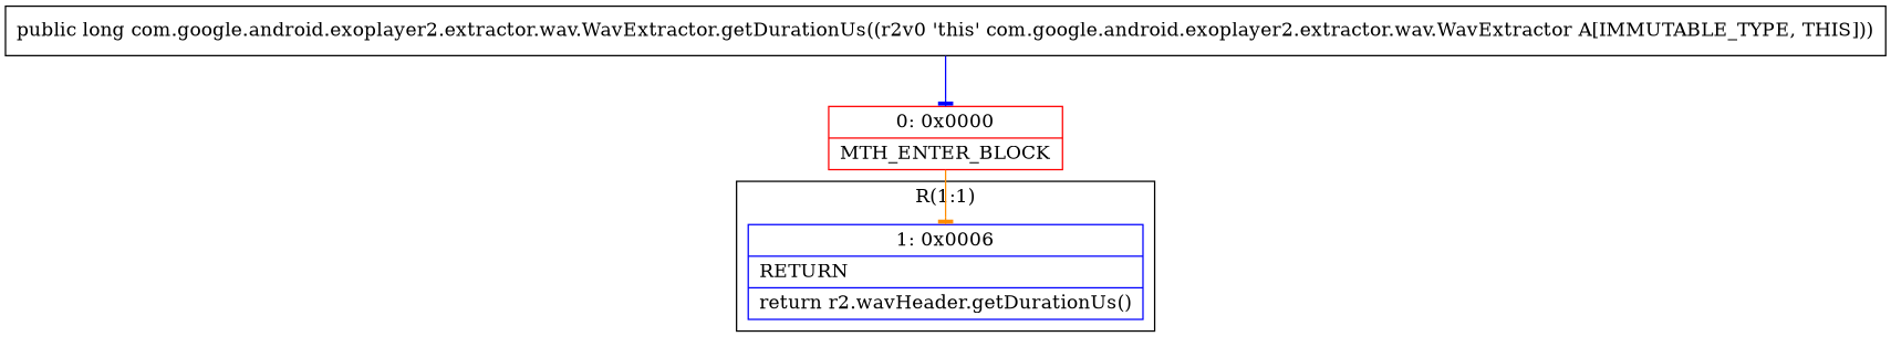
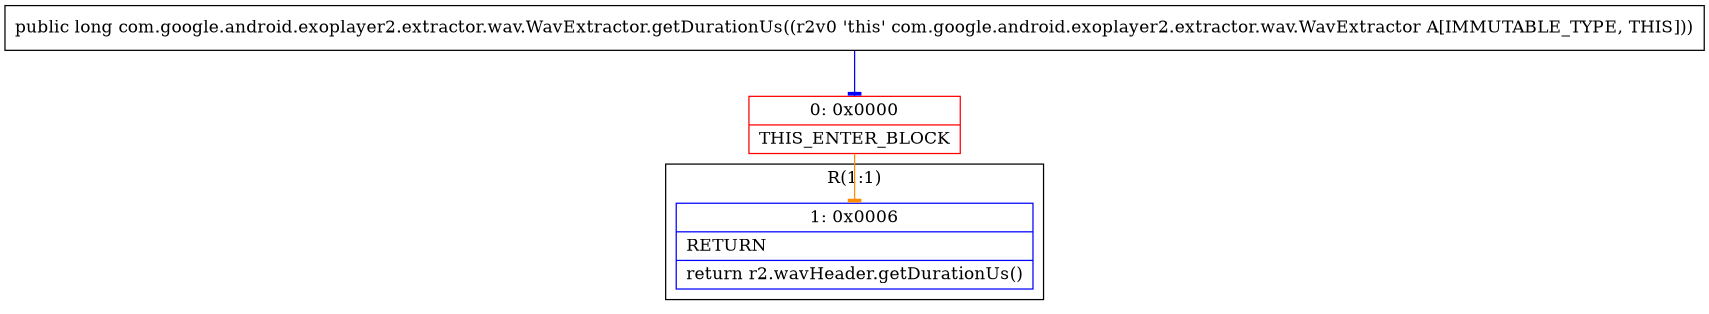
  digraph {
    node [shape=record]
    edge [arrowhead=tee]
    n1 [color=blue label="{1\:\ 0x0006|RETURN\l|return r2.wavHeader.getDurationUs()\l}"]
-   n2 [color=red label="{0\:\ 0x0000|MTH_ENTER_BLOCK\l}"]
+   n2 [color=red label="{0\:\ 0x0000|THIS_ENTER_BLOCK\l}"]
    n3 [label="{public long com.google.android.exoplayer2.extractor.wav.WavExtractor.getDurationUs((r2v0 'this' com.google.android.exoplayer2.extractor.wav.WavExtractor A[IMMUTABLE_TYPE, THIS])) }"]
    subgraph cluster_1 {
      label="R(1:1)"
      n1
    }
    n2 -> n1 [color=darkorange]
    n3 -> n2 [color=blue]
  }
